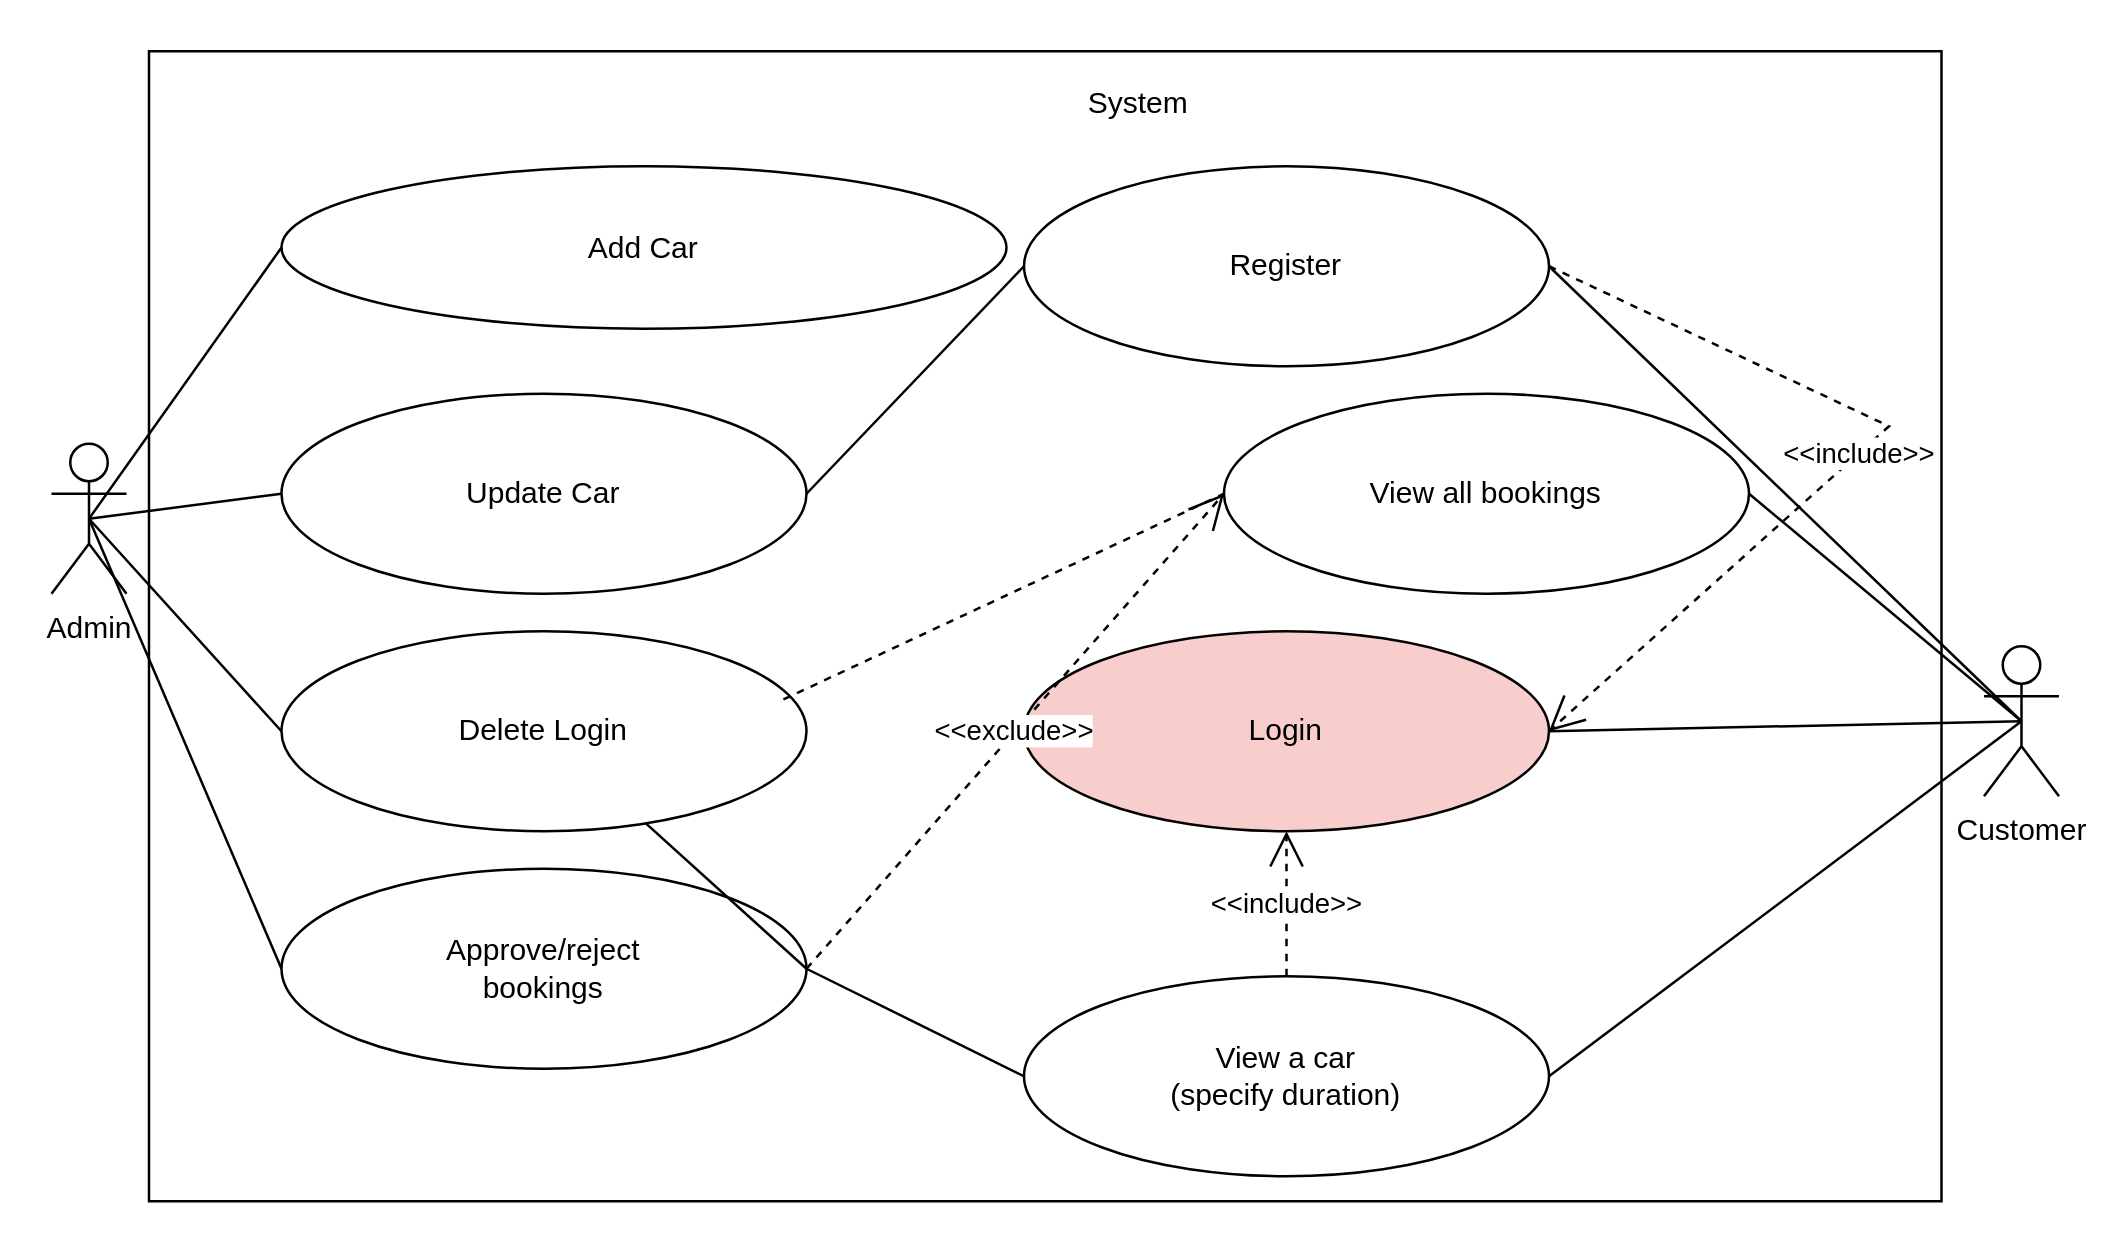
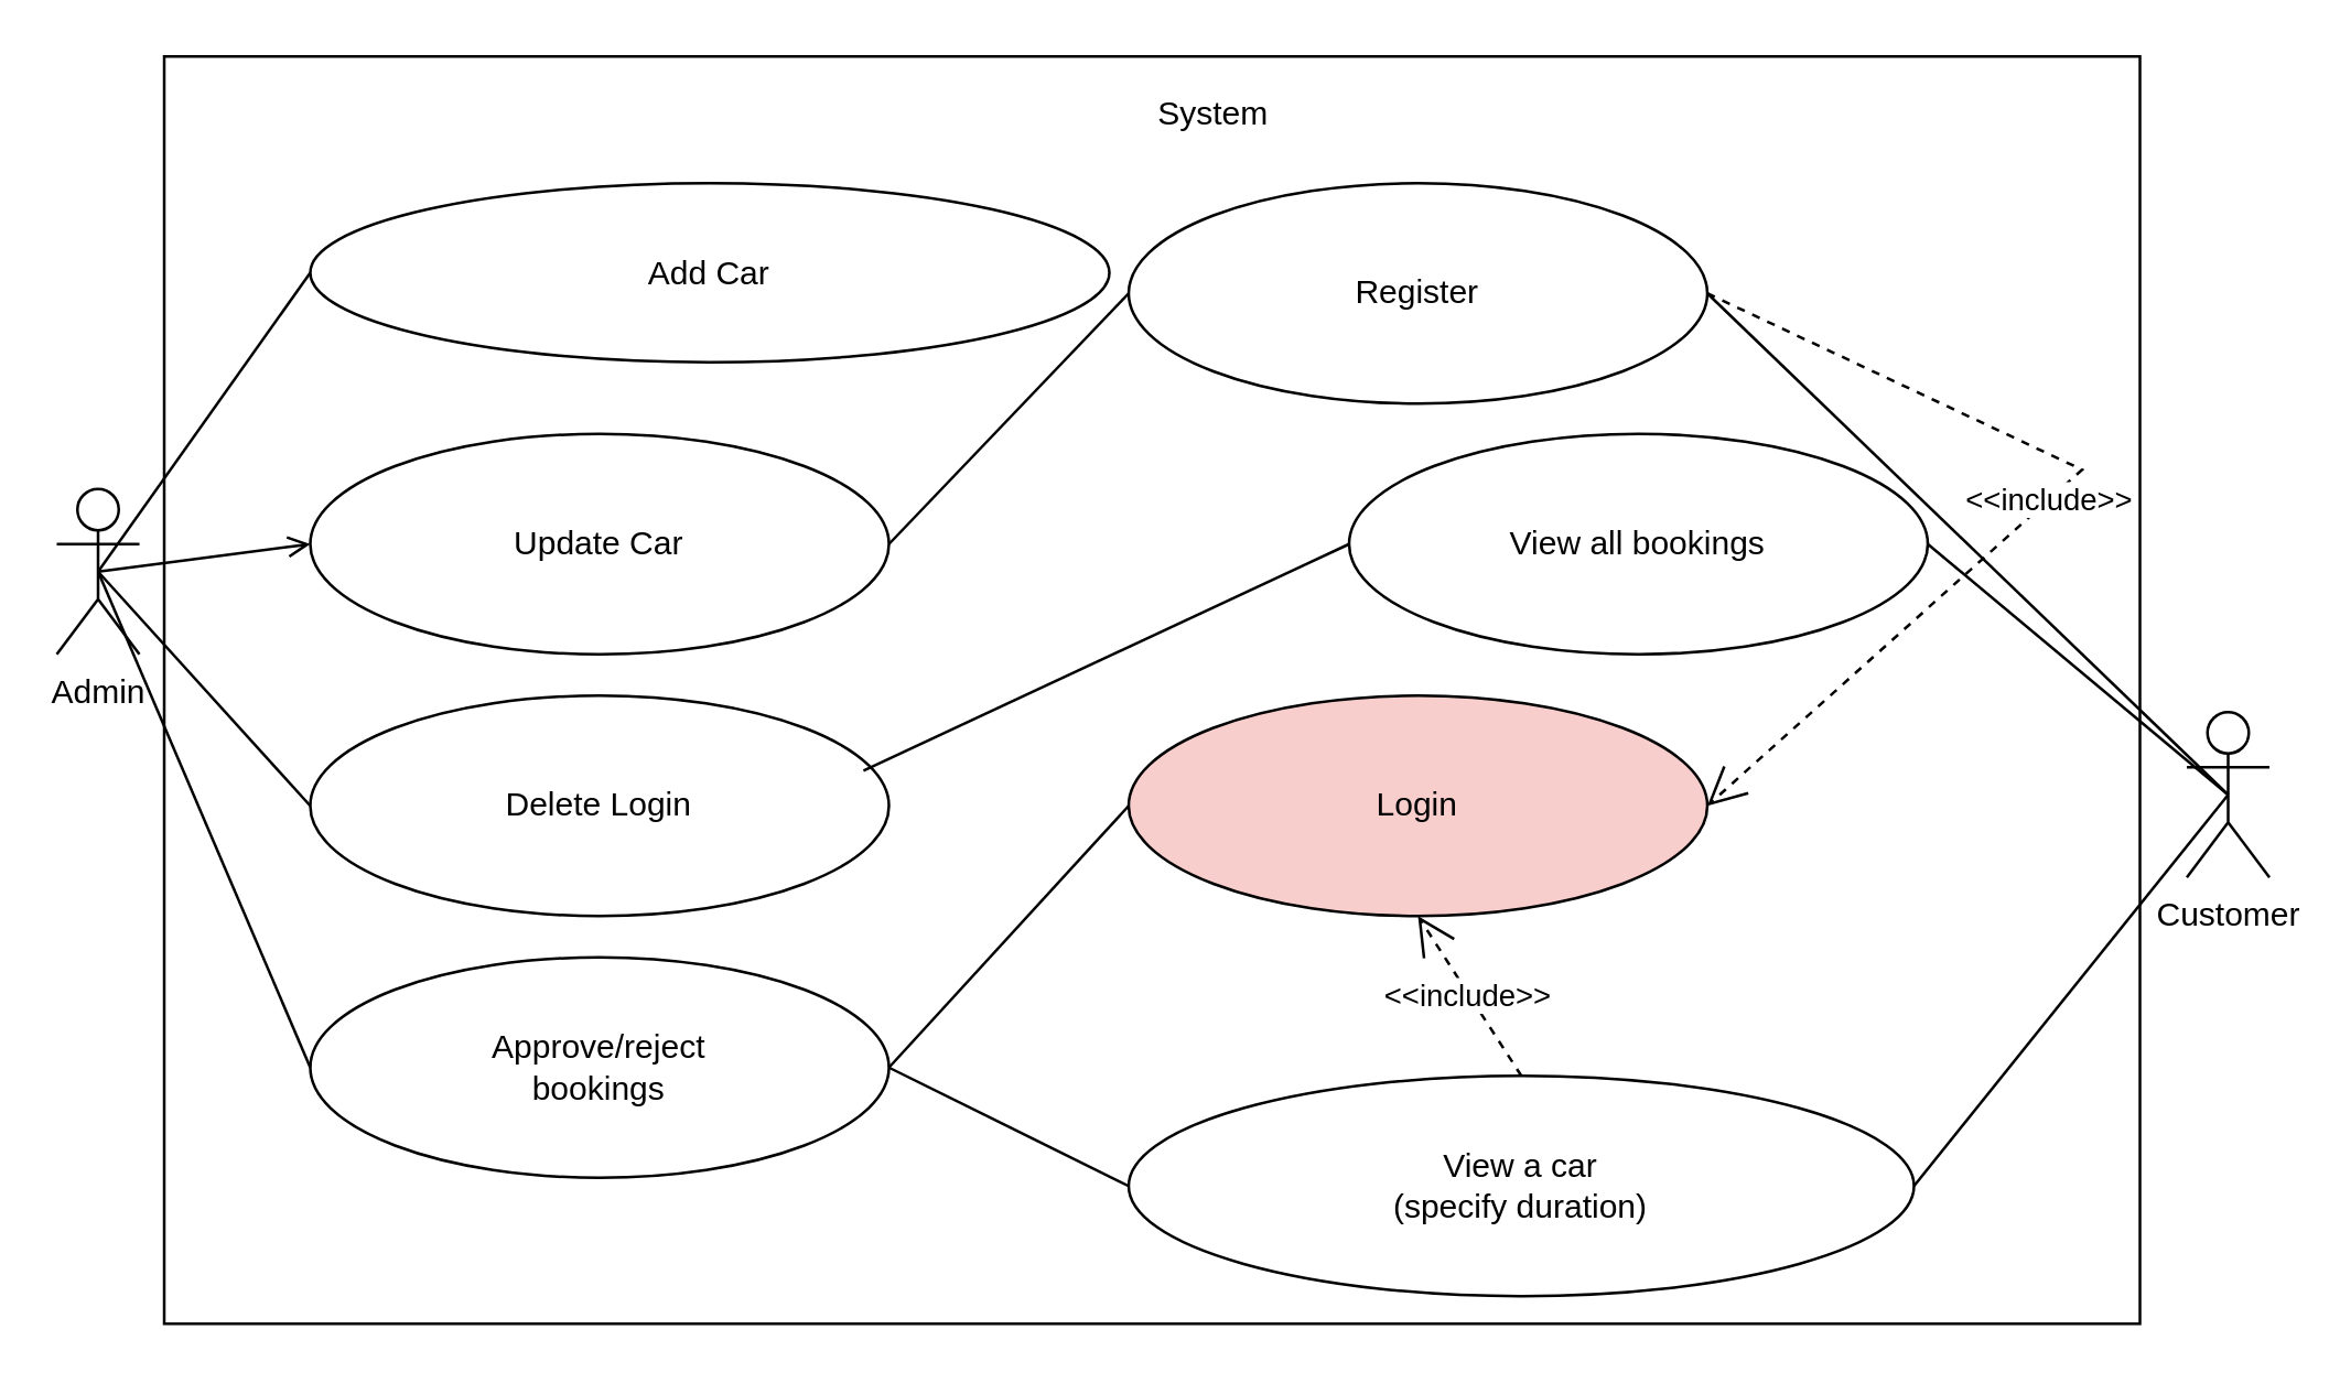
  <mxCell id="0" />
  <mxCell id="1" parent="0" />
  <mxCell id="2" value="&lt;div&gt;Add Car&lt;/div&gt;" style="ellipse;whiteSpace=wrap;html=1;" vertex="1" parent="1"><mxGeometry x="112" y="66" width="290" height="65" as="geometry" /></mxCell>
  <mxCell id="3" value="Delete Login" style="ellipse;whiteSpace=wrap;html=1;" vertex="1" parent="1"><mxGeometry x="112" y="252" width="210" height="80" as="geometry" /></mxCell>
  <mxCell id="4" value="Approve/reject&lt;div&gt;bookings&lt;/div&gt;" style="ellipse;whiteSpace=wrap;html=1;" vertex="1" parent="1"><mxGeometry x="112" y="347" width="210" height="80" as="geometry" /></mxCell>
  <mxCell id="5" value="Register" style="ellipse;whiteSpace=wrap;html=1;" vertex="1" parent="1"><mxGeometry x="409" y="66" width="210" height="80" as="geometry" /></mxCell>
  <mxCell id="6" value="View all bookings" style="ellipse;whiteSpace=wrap;html=1;" vertex="1" parent="1"><mxGeometry x="489" y="157" width="210" height="80" as="geometry" /></mxCell>
  <mxCell id="7" value="Login" style="ellipse;whiteSpace=wrap;html=1;fillColor=#f8cecc;" vertex="1" parent="1"><mxGeometry x="409" y="252" width="210" height="80" as="geometry" /></mxCell>
- <mxCell id="8" value="View a car&lt;div&gt;(specify duration)&lt;/div&gt;" style="ellipse;whiteSpace=wrap;html=1;" vertex="1" parent="1"><mxGeometry x="409" y="390" width="210" height="80" as="geometry" /></mxCell>
+ <mxCell id="8" value="View a car&lt;div&gt;(specify duration)&lt;/div&gt;" style="ellipse;whiteSpace=wrap;html=1;" vertex="1" parent="1"><mxGeometry x="409" y="390" width="285" height="80" as="geometry" /></mxCell>
  <mxCell id="9" value="" style="endArrow=none;html=1;rounded=0;entryX=0;entryY=0.5;entryDx=0;entryDy=0;exitX=1;exitY=0.5;exitDx=0;exitDy=0;" edge="1" parent="1" source="25" target="5"><mxGeometry width="50" height="50" relative="1" as="geometry"><mxPoint x="430" y="196" as="sourcePoint" /><mxPoint x="480" y="146" as="targetPoint" /></mxGeometry></mxCell>
- <mxCell id="10" value="" style="endArrow=none;html=1;rounded=0;entryX=0;entryY=0.5;entryDx=0;entryDy=0;exitX=0.956;exitY=0.341;exitDx=0;exitDy=0;exitPerimeter=0;dashed=1;" edge="1" parent="1" source="3" target="6"><mxGeometry width="50" height="50" relative="1" as="geometry"><mxPoint x="425" y="306" as="sourcePoint" /><mxPoint x="510" y="186" as="targetPoint" /></mxGeometry></mxCell>
+ <mxCell id="10" value="" style="endArrow=none;html=1;rounded=0;entryX=0;entryY=0.5;entryDx=0;entryDy=0;exitX=0.956;exitY=0.341;exitDx=0;exitDy=0;exitPerimeter=0;" edge="1" parent="1" source="3" target="6"><mxGeometry width="50" height="50" relative="1" as="geometry"><mxPoint x="425" y="306" as="sourcePoint" /><mxPoint x="510" y="186" as="targetPoint" /></mxGeometry></mxCell>
  <mxCell id="11" value="Admin" style="shape=umlActor;verticalLabelPosition=bottom;verticalAlign=top;html=1;outlineConnect=0;" vertex="1" parent="1"><mxGeometry x="20" y="177" width="30" height="60" as="geometry" /></mxCell>
- <mxCell id="12" value="" style="endArrow=none;html=1;rounded=0;exitX=1;exitY=0.5;exitDx=0;exitDy=0;" edge="1" parent="1" source="4" target="3"><mxGeometry width="50" height="50" relative="1" as="geometry"><mxPoint x="430" y="406" as="sourcePoint" /><mxPoint x="480" y="356" as="targetPoint" /></mxGeometry></mxCell>
+ <mxCell id="12" value="" style="endArrow=none;html=1;rounded=0;exitX=1;exitY=0.5;exitDx=0;exitDy=0;entryX=0;entryY=0.5;entryDx=0;entryDy=0;" edge="1" parent="1" source="4" target="7"><mxGeometry width="50" height="50" relative="1" as="geometry"><mxPoint x="430" y="406" as="sourcePoint" /><mxPoint x="480" y="356" as="targetPoint" /></mxGeometry></mxCell>
  <mxCell id="13" value="" style="endArrow=none;html=1;rounded=0;exitX=1;exitY=0.5;exitDx=0;exitDy=0;entryX=0;entryY=0.5;entryDx=0;entryDy=0;" edge="1" parent="1" source="4" target="8"><mxGeometry width="50" height="50" relative="1" as="geometry"><mxPoint x="440" y="406" as="sourcePoint" /><mxPoint x="490" y="356" as="targetPoint" /></mxGeometry></mxCell>
- <mxCell id="14" value="System" style="text;html=1;align=center;verticalAlign=middle;whiteSpace=wrap;rounded=0;" vertex="1" parent="1"><mxGeometry x="425" y="26" width="60" height="30" as="geometry" /></mxCell>
+ <mxCell id="14" value="System" style="text;html=1;align=center;verticalAlign=middle;whiteSpace=wrap;rounded=0;" vertex="1" parent="1"><mxGeometry x="410" y="26" width="60" height="30" as="geometry" /></mxCell>
  <mxCell id="15" value="" style="endArrow=none;html=1;rounded=0;entryX=0;entryY=0.5;entryDx=0;entryDy=0;exitX=0.5;exitY=0.5;exitDx=0;exitDy=0;exitPerimeter=0;" edge="1" parent="1" source="11" target="2"><mxGeometry width="50" height="50" relative="1" as="geometry"><mxPoint x="90" y="166" as="sourcePoint" /><mxPoint x="217.79" y="85" as="targetPoint" /></mxGeometry></mxCell>
  <mxCell id="16" value="" style="endArrow=none;html=1;rounded=0;entryX=0.078;entryY=0.264;entryDx=0;entryDy=0;entryPerimeter=0;exitX=0.5;exitY=0.5;exitDx=0;exitDy=0;exitPerimeter=0;" edge="1" parent="1" source="25"><mxGeometry width="50" height="50" relative="1" as="geometry"><mxPoint x="73" y="146" as="sourcePoint" /><mxPoint x="216.02" y="181.76" as="targetPoint" /></mxGeometry></mxCell>
  <mxCell id="17" value="" style="endArrow=none;html=1;rounded=0;entryX=0;entryY=0.5;entryDx=0;entryDy=0;exitX=0.5;exitY=0.5;exitDx=0;exitDy=0;exitPerimeter=0;" edge="1" parent="1" source="11" target="3"><mxGeometry width="50" height="50" relative="1" as="geometry"><mxPoint x="95" y="166" as="sourcePoint" /><mxPoint x="217.2" y="285.01" as="targetPoint" /></mxGeometry></mxCell>
  <mxCell id="18" value="" style="endArrow=none;html=1;rounded=0;exitX=0.5;exitY=0.5;exitDx=0;exitDy=0;exitPerimeter=0;entryX=0;entryY=0.5;entryDx=0;entryDy=0;" edge="1" parent="1" source="11" target="4"><mxGeometry width="50" height="50" relative="1" as="geometry"><mxPoint x="64" y="237" as="sourcePoint" /><mxPoint x="216" y="389" as="targetPoint" /></mxGeometry></mxCell>
  <mxCell id="19" value="Customer" style="shape=umlActor;verticalLabelPosition=bottom;verticalAlign=top;html=1;outlineConnect=0;" vertex="1" parent="1"><mxGeometry x="793" y="258" width="30" height="60" as="geometry" /></mxCell>
  <mxCell id="20" value="" style="endArrow=none;html=1;rounded=0;entryX=0.5;entryY=0.5;entryDx=0;entryDy=0;entryPerimeter=0;exitX=1;exitY=0.5;exitDx=0;exitDy=0;" edge="1" parent="1" source="8" target="19"><mxGeometry width="50" height="50" relative="1" as="geometry"><mxPoint x="725.19" y="480.89" as="sourcePoint" /><mxPoint x="780" y="413" as="targetPoint" /></mxGeometry></mxCell>
- <mxCell id="21" value="" style="endArrow=none;html=1;rounded=0;entryX=0.5;entryY=0.5;entryDx=0;entryDy=0;entryPerimeter=0;exitX=1;exitY=0.5;exitDx=0;exitDy=0;" edge="1" parent="1" source="7" target="19"><mxGeometry width="50" height="50" relative="1" as="geometry"><mxPoint x="716" y="384" as="sourcePoint" /><mxPoint x="830" y="423" as="targetPoint" /></mxGeometry></mxCell>
  <mxCell id="22" value="" style="endArrow=none;html=1;rounded=0;entryX=1;entryY=0.5;entryDx=0;entryDy=0;exitX=0.5;exitY=0.5;exitDx=0;exitDy=0;exitPerimeter=0;" edge="1" parent="1" source="19" target="6"><mxGeometry width="50" height="50" relative="1" as="geometry"><mxPoint x="441" y="407" as="sourcePoint" /><mxPoint x="491" y="357" as="targetPoint" /></mxGeometry></mxCell>
  <mxCell id="23" value="" style="endArrow=none;html=1;rounded=0;entryX=1;entryY=0.5;entryDx=0;entryDy=0;exitX=0.5;exitY=0.5;exitDx=0;exitDy=0;exitPerimeter=0;" edge="1" parent="1" source="19" target="5"><mxGeometry width="50" height="50" relative="1" as="geometry"><mxPoint x="460" y="410" as="sourcePoint" /><mxPoint x="491" y="357" as="targetPoint" /></mxGeometry></mxCell>
- <mxCell id="24" value="" style="endArrow=none;html=1;rounded=0;entryX=0;entryY=0.5;entryDx=0;entryDy=0;exitX=0.5;exitY=0.5;exitDx=0;exitDy=0;exitPerimeter=0;" edge="1" parent="1" source="11" target="25"><mxGeometry width="50" height="50" relative="1" as="geometry"><mxPoint x="35" y="207" as="sourcePoint" /><mxPoint x="216.02" y="181.76" as="targetPoint" /></mxGeometry></mxCell>
+ <mxCell id="24" value="" style="endArrow=open;html=1;rounded=0;entryX=0;entryY=0.5;entryDx=0;entryDy=0;exitX=0.5;exitY=0.5;exitDx=0;exitDy=0;exitPerimeter=0;" edge="1" parent="1" source="11" target="25"><mxGeometry width="50" height="50" relative="1" as="geometry"><mxPoint x="35" y="207" as="sourcePoint" /><mxPoint x="216.02" y="181.76" as="targetPoint" /></mxGeometry></mxCell>
  <mxCell id="25" value="Update Car" style="ellipse;whiteSpace=wrap;html=1;" vertex="1" parent="1"><mxGeometry x="112" y="157" width="210" height="80" as="geometry" /></mxCell>
  <mxCell id="26" value="" style="rounded=0;whiteSpace=wrap;html=1;fillColor=none;" vertex="1" parent="1"><mxGeometry x="59" y="20" width="717" height="460" as="geometry" /></mxCell>
  <mxCell id="27" value="&amp;lt;&amp;lt;include&amp;gt;&amp;gt;" style="endArrow=open;endSize=12;dashed=1;html=1;rounded=0;exitX=0.5;exitY=0;exitDx=0;exitDy=0;entryX=0.5;entryY=1;entryDx=0;entryDy=0;" edge="1" parent="1" source="8" target="7"><mxGeometry width="160" relative="1" as="geometry"><mxPoint x="488" y="487" as="sourcePoint" /><mxPoint x="433" y="262" as="targetPoint" /></mxGeometry></mxCell>
- <mxCell id="28" value="&amp;lt;&amp;lt;exclude&amp;gt;&amp;gt;" style="endArrow=open;endSize=12;dashed=1;html=1;rounded=0;exitX=1;exitY=0.5;exitDx=0;exitDy=0;entryX=0;entryY=0.5;entryDx=0;entryDy=0;" edge="1" parent="1" source="4" target="6"><mxGeometry width="160" relative="1" as="geometry"><mxPoint x="347" y="233" as="sourcePoint" /><mxPoint x="507" y="233" as="targetPoint" /></mxGeometry></mxCell>
  <mxCell id="29" value="&amp;lt;&amp;lt;include&amp;gt;&amp;gt;" style="endArrow=open;endSize=12;dashed=1;html=1;rounded=0;exitX=1;exitY=0.5;exitDx=0;exitDy=0;entryX=1;entryY=0.5;entryDx=0;entryDy=0;" edge="1" parent="1" source="5" target="7"><mxGeometry width="160" relative="1" as="geometry"><mxPoint x="347" y="233" as="sourcePoint" /><mxPoint x="507" y="233" as="targetPoint" /><Array as="points"><mxPoint x="755" y="170" /></Array></mxGeometry></mxCell>
